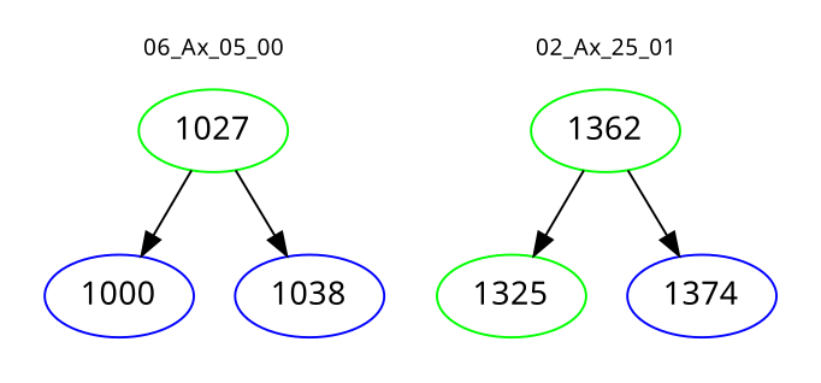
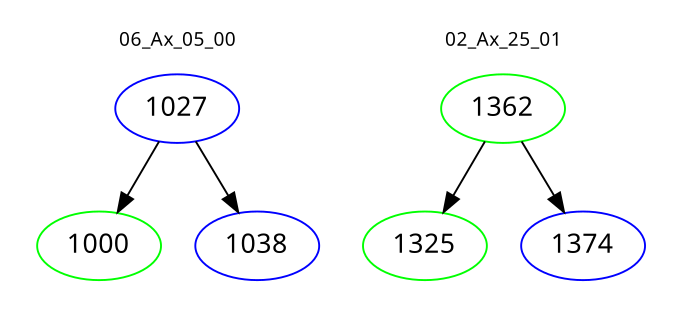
  digraph {
    fontname="Noto Sans"
    node [color=green fontname="Noto Sans"]
    edge [color=black fontname="Noto Sans"]
-   n1 [label=1027]
-   n2 [color=blue label=1000]
+   n1 [color=blue label=1027]
+   n2 [label=1000]
    n3 [color=blue label=1038]
    n4 [label=1362]
    n5 [label=1325]
    n6 [color=blue label=1374]
    subgraph cluster_1 {
      color=white
      fontsize=10
      label="06_Ax_05_00"
      n1
      n2
      n3
    }
    subgraph cluster_2 {
      color=white
      fontsize=10
      label="02_Ax_25_01"
      n4
      n5
      n6
    }
    n1 -> n2
    n1 -> n3
    n4 -> n5
    n4 -> n6
  }
